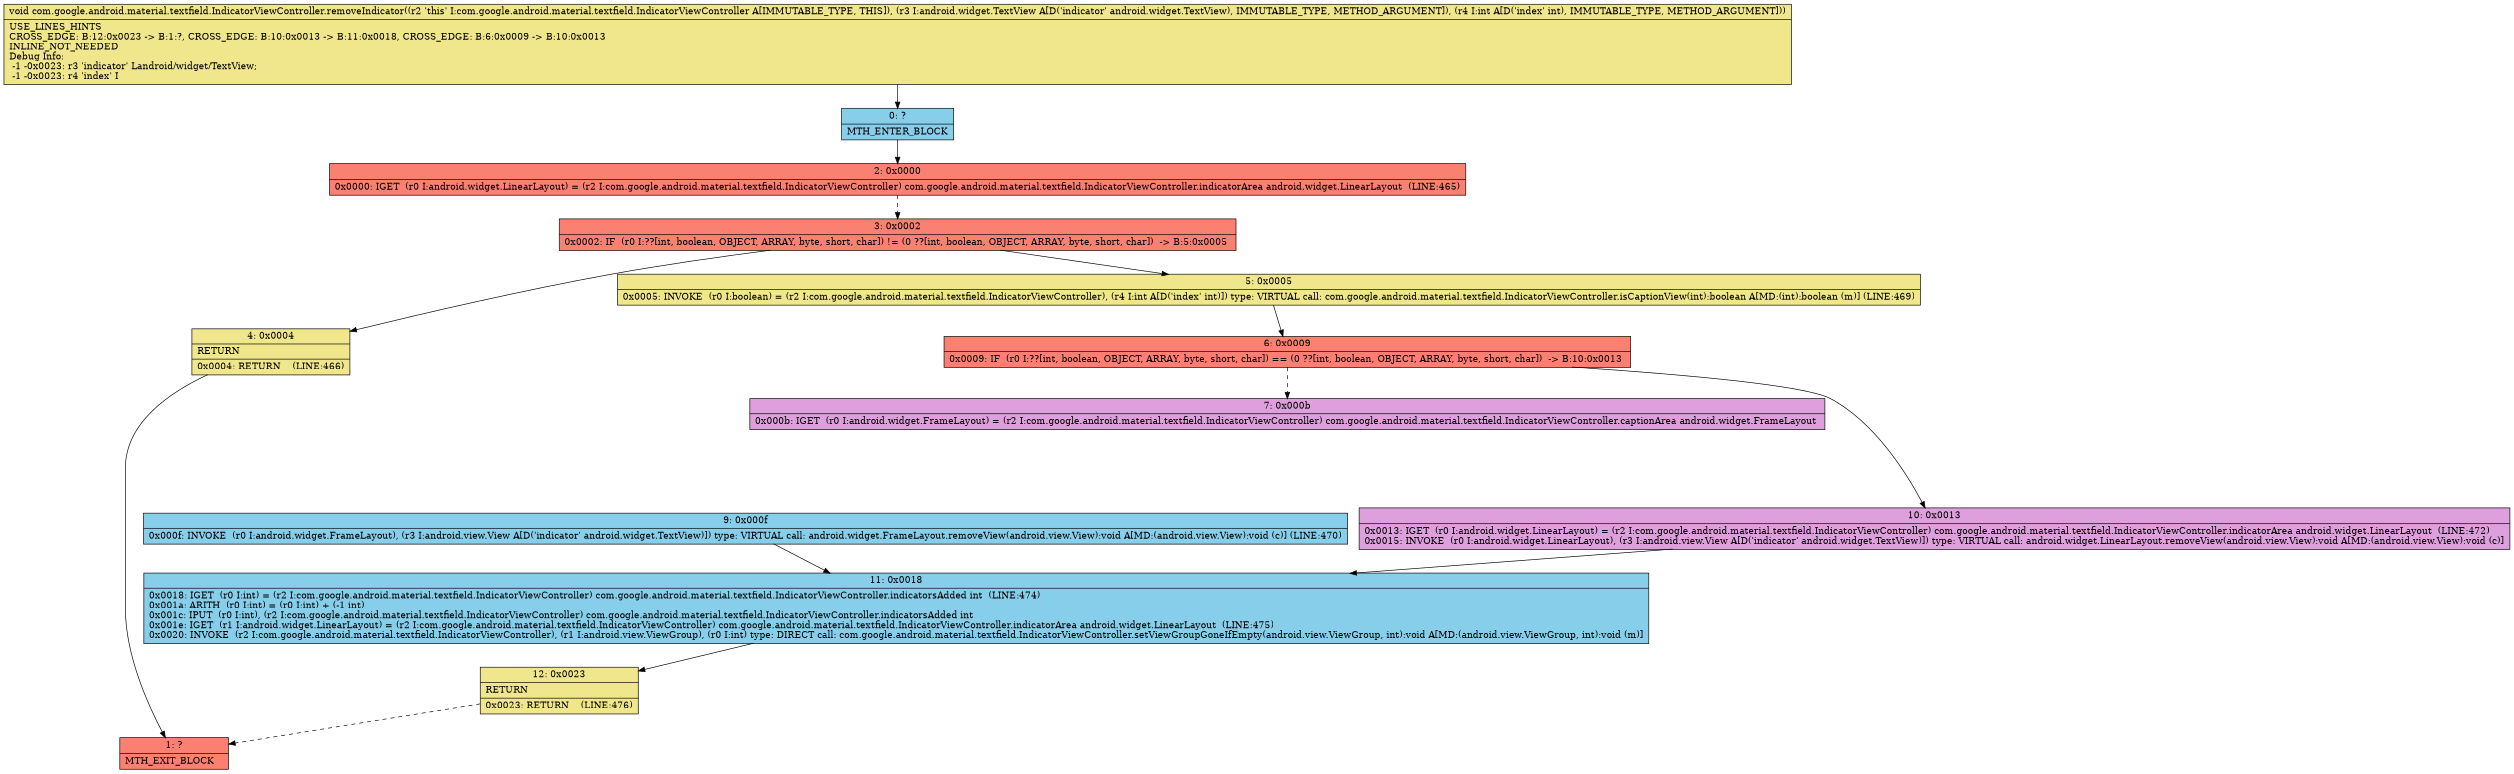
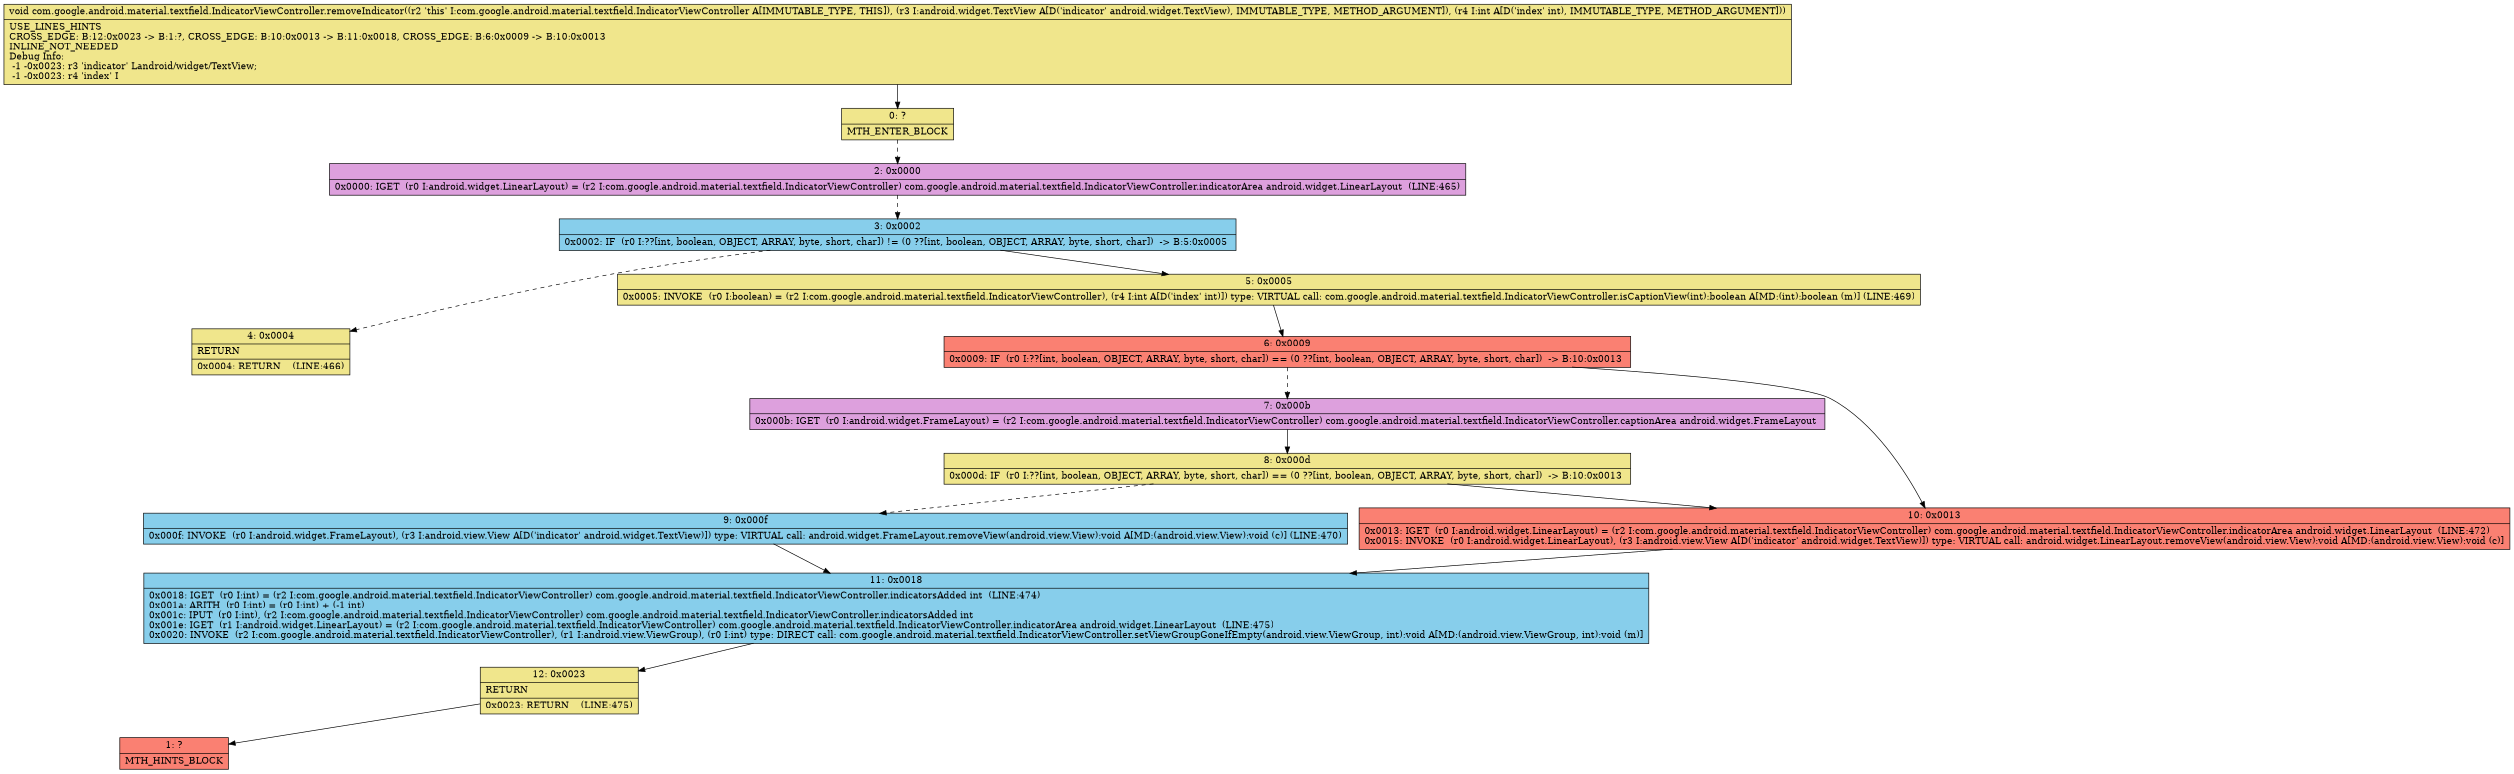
  digraph {
    node [fillcolor=khaki shape=record style=filled]
-   n1 [fillcolor=skyblue label="{0\:\ ?|MTH_ENTER_BLOCK\l}"]
-   n2 [fillcolor=salmon label="{2\:\ 0x0000|0x0000: IGET  (r0 I:android.widget.LinearLayout) = (r2 I:com.google.android.material.textfield.IndicatorViewController) com.google.android.material.textfield.IndicatorViewController.indicatorArea android.widget.LinearLayout  (LINE:465)\l}"]
-   n3 [fillcolor=salmon label="{3\:\ 0x0002|0x0002: IF  (r0 I:??[int, boolean, OBJECT, ARRAY, byte, short, char]) != (0 ??[int, boolean, OBJECT, ARRAY, byte, short, char])  \-\> B:5:0x0005 \l}"]
+   n1 [label="{0\:\ ?|MTH_ENTER_BLOCK\l}"]
+   n2 [fillcolor=plum label="{2\:\ 0x0000|0x0000: IGET  (r0 I:android.widget.LinearLayout) = (r2 I:com.google.android.material.textfield.IndicatorViewController) com.google.android.material.textfield.IndicatorViewController.indicatorArea android.widget.LinearLayout  (LINE:465)\l}"]
+   n3 [fillcolor=skyblue label="{3\:\ 0x0002|0x0002: IF  (r0 I:??[int, boolean, OBJECT, ARRAY, byte, short, char]) != (0 ??[int, boolean, OBJECT, ARRAY, byte, short, char])  \-\> B:5:0x0005 \l}"]
    n4 [label="{4\:\ 0x0004|RETURN\l|0x0004: RETURN    (LINE:466)\l}"]
    n5 [label="{5\:\ 0x0005|0x0005: INVOKE  (r0 I:boolean) = (r2 I:com.google.android.material.textfield.IndicatorViewController), (r4 I:int A[D('index' int)]) type: VIRTUAL call: com.google.android.material.textfield.IndicatorViewController.isCaptionView(int):boolean A[MD:(int):boolean (m)] (LINE:469)\l}"]
-   n6 [fillcolor=salmon label="{1\:\ ?|MTH_EXIT_BLOCK\l}"]
+   n6 [fillcolor=salmon label="{1\:\ ?|MTH_HINTS_BLOCK\l}"]
    n7 [fillcolor=salmon label="{6\:\ 0x0009|0x0009: IF  (r0 I:??[int, boolean, OBJECT, ARRAY, byte, short, char]) == (0 ??[int, boolean, OBJECT, ARRAY, byte, short, char])  \-\> B:10:0x0013 \l}"]
    n8 [fillcolor=plum label="{7\:\ 0x000b|0x000b: IGET  (r0 I:android.widget.FrameLayout) = (r2 I:com.google.android.material.textfield.IndicatorViewController) com.google.android.material.textfield.IndicatorViewController.captionArea android.widget.FrameLayout \l}"]
-   n9 [fillcolor=plum label="{10\:\ 0x0013|0x0013: IGET  (r0 I:android.widget.LinearLayout) = (r2 I:com.google.android.material.textfield.IndicatorViewController) com.google.android.material.textfield.IndicatorViewController.indicatorArea android.widget.LinearLayout  (LINE:472)\l0x0015: INVOKE  (r0 I:android.widget.LinearLayout), (r3 I:android.view.View A[D('indicator' android.widget.TextView)]) type: VIRTUAL call: android.widget.LinearLayout.removeView(android.view.View):void A[MD:(android.view.View):void (c)]\l}"]
+   n9 [fillcolor=salmon label="{10\:\ 0x0013|0x0013: IGET  (r0 I:android.widget.LinearLayout) = (r2 I:com.google.android.material.textfield.IndicatorViewController) com.google.android.material.textfield.IndicatorViewController.indicatorArea android.widget.LinearLayout  (LINE:472)\l0x0015: INVOKE  (r0 I:android.widget.LinearLayout), (r3 I:android.view.View A[D('indicator' android.widget.TextView)]) type: VIRTUAL call: android.widget.LinearLayout.removeView(android.view.View):void A[MD:(android.view.View):void (c)]\l}"]
+   n10 [label="{8\:\ 0x000d|0x000d: IF  (r0 I:??[int, boolean, OBJECT, ARRAY, byte, short, char]) == (0 ??[int, boolean, OBJECT, ARRAY, byte, short, char])  \-\> B:10:0x0013 \l}"]
    n11 [fillcolor=skyblue label="{11\:\ 0x0018|0x0018: IGET  (r0 I:int) = (r2 I:com.google.android.material.textfield.IndicatorViewController) com.google.android.material.textfield.IndicatorViewController.indicatorsAdded int  (LINE:474)\l0x001a: ARITH  (r0 I:int) = (r0 I:int) + (\-1 int) \l0x001c: IPUT  (r0 I:int), (r2 I:com.google.android.material.textfield.IndicatorViewController) com.google.android.material.textfield.IndicatorViewController.indicatorsAdded int \l0x001e: IGET  (r1 I:android.widget.LinearLayout) = (r2 I:com.google.android.material.textfield.IndicatorViewController) com.google.android.material.textfield.IndicatorViewController.indicatorArea android.widget.LinearLayout  (LINE:475)\l0x0020: INVOKE  (r2 I:com.google.android.material.textfield.IndicatorViewController), (r1 I:android.view.ViewGroup), (r0 I:int) type: DIRECT call: com.google.android.material.textfield.IndicatorViewController.setViewGroupGoneIfEmpty(android.view.ViewGroup, int):void A[MD:(android.view.ViewGroup, int):void (m)]\l}"]
    n12 [fillcolor=skyblue label="{9\:\ 0x000f|0x000f: INVOKE  (r0 I:android.widget.FrameLayout), (r3 I:android.view.View A[D('indicator' android.widget.TextView)]) type: VIRTUAL call: android.widget.FrameLayout.removeView(android.view.View):void A[MD:(android.view.View):void (c)] (LINE:470)\l}"]
-   n13 [label="{12\:\ 0x0023|RETURN\l|0x0023: RETURN    (LINE:476)\l}"]
+   n13 [label="{12\:\ 0x0023|RETURN\l|0x0023: RETURN    (LINE:475)\l}"]
    n14 [label="{void com.google.android.material.textfield.IndicatorViewController.removeIndicator((r2 'this' I:com.google.android.material.textfield.IndicatorViewController A[IMMUTABLE_TYPE, THIS]), (r3 I:android.widget.TextView A[D('indicator' android.widget.TextView), IMMUTABLE_TYPE, METHOD_ARGUMENT]), (r4 I:int A[D('index' int), IMMUTABLE_TYPE, METHOD_ARGUMENT]))  | USE_LINES_HINTS\lCROSS_EDGE: B:12:0x0023 \-\> B:1:?, CROSS_EDGE: B:10:0x0013 \-\> B:11:0x0018, CROSS_EDGE: B:6:0x0009 \-\> B:10:0x0013\lINLINE_NOT_NEEDED\lDebug Info:\l  \-1 \-0x0023: r3 'indicator' Landroid\/widget\/TextView;\l  \-1 \-0x0023: r4 'index' I\l}"]
-   n1 -> n2
+   n1 -> n2 [style=dashed]
    n2 -> n3 [style=dashed]
-   n3 -> n4 [style=solid]
+   n3 -> n4 [style=dashed]
    n3 -> n5
-   n4 -> n6
    n5 -> n7
    n7 -> n8 [style=dashed]
    n7 -> n9
+   n8 -> n10
    n9 -> n11
+   n10 -> n9
+   n10 -> n12 [style=dashed]
    n11 -> n13
    n12 -> n11
-   n13 -> n6 [style=dashed]
+   n13 -> n6
    n14 -> n1
  }
